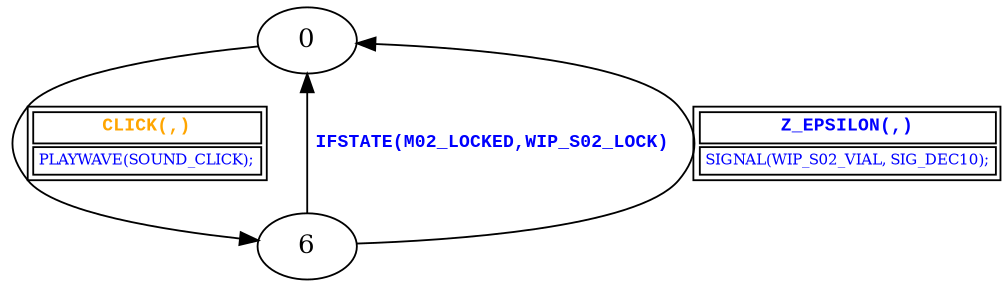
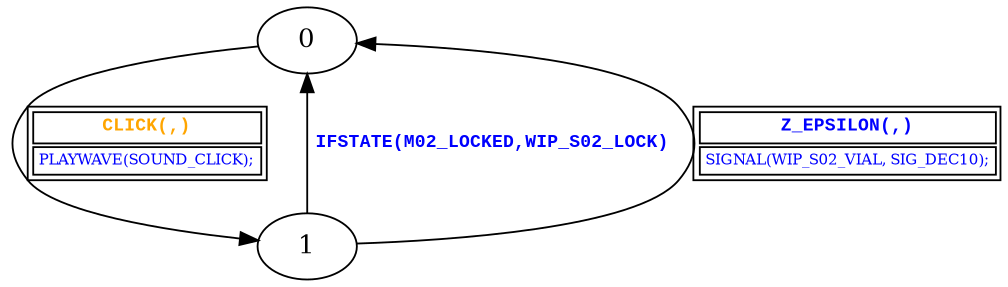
  digraph {
    node [shape=oval]
    edge [fontcolor=blue]
    0
-   1 [label=6]
+   1
    0 -> 1 [fontcolor=orange label=< <table border="1"><tr><td><font face="Courier New" point-size="10"><b>CLICK(,)<br align="left"/></b></font></td></tr> <tr><td><font point-size="8" color ="blue">PLAYWAVE(SOUND_CLICK);<br align="left"/></font></td></tr></table>>]
    1 -> 0 [label=< <table border="0"><tr><td><font face="Courier New" point-size="10"><b>IFSTATE(M02_LOCKED,WIP_S02_LOCK)<br align="left"/></b></font></td></tr> </table>>]
    1 -> 0 [label=< <table border="1"><tr><td><font face="Courier New" point-size="10"><b>Z_EPSILON(,)<br align="left"/></b></font></td></tr> <tr><td><font point-size="8" color ="blue">SIGNAL(WIP_S02_VIAL, SIG_DEC10);<br align="left"/></font></td></tr></table>>]
  }
